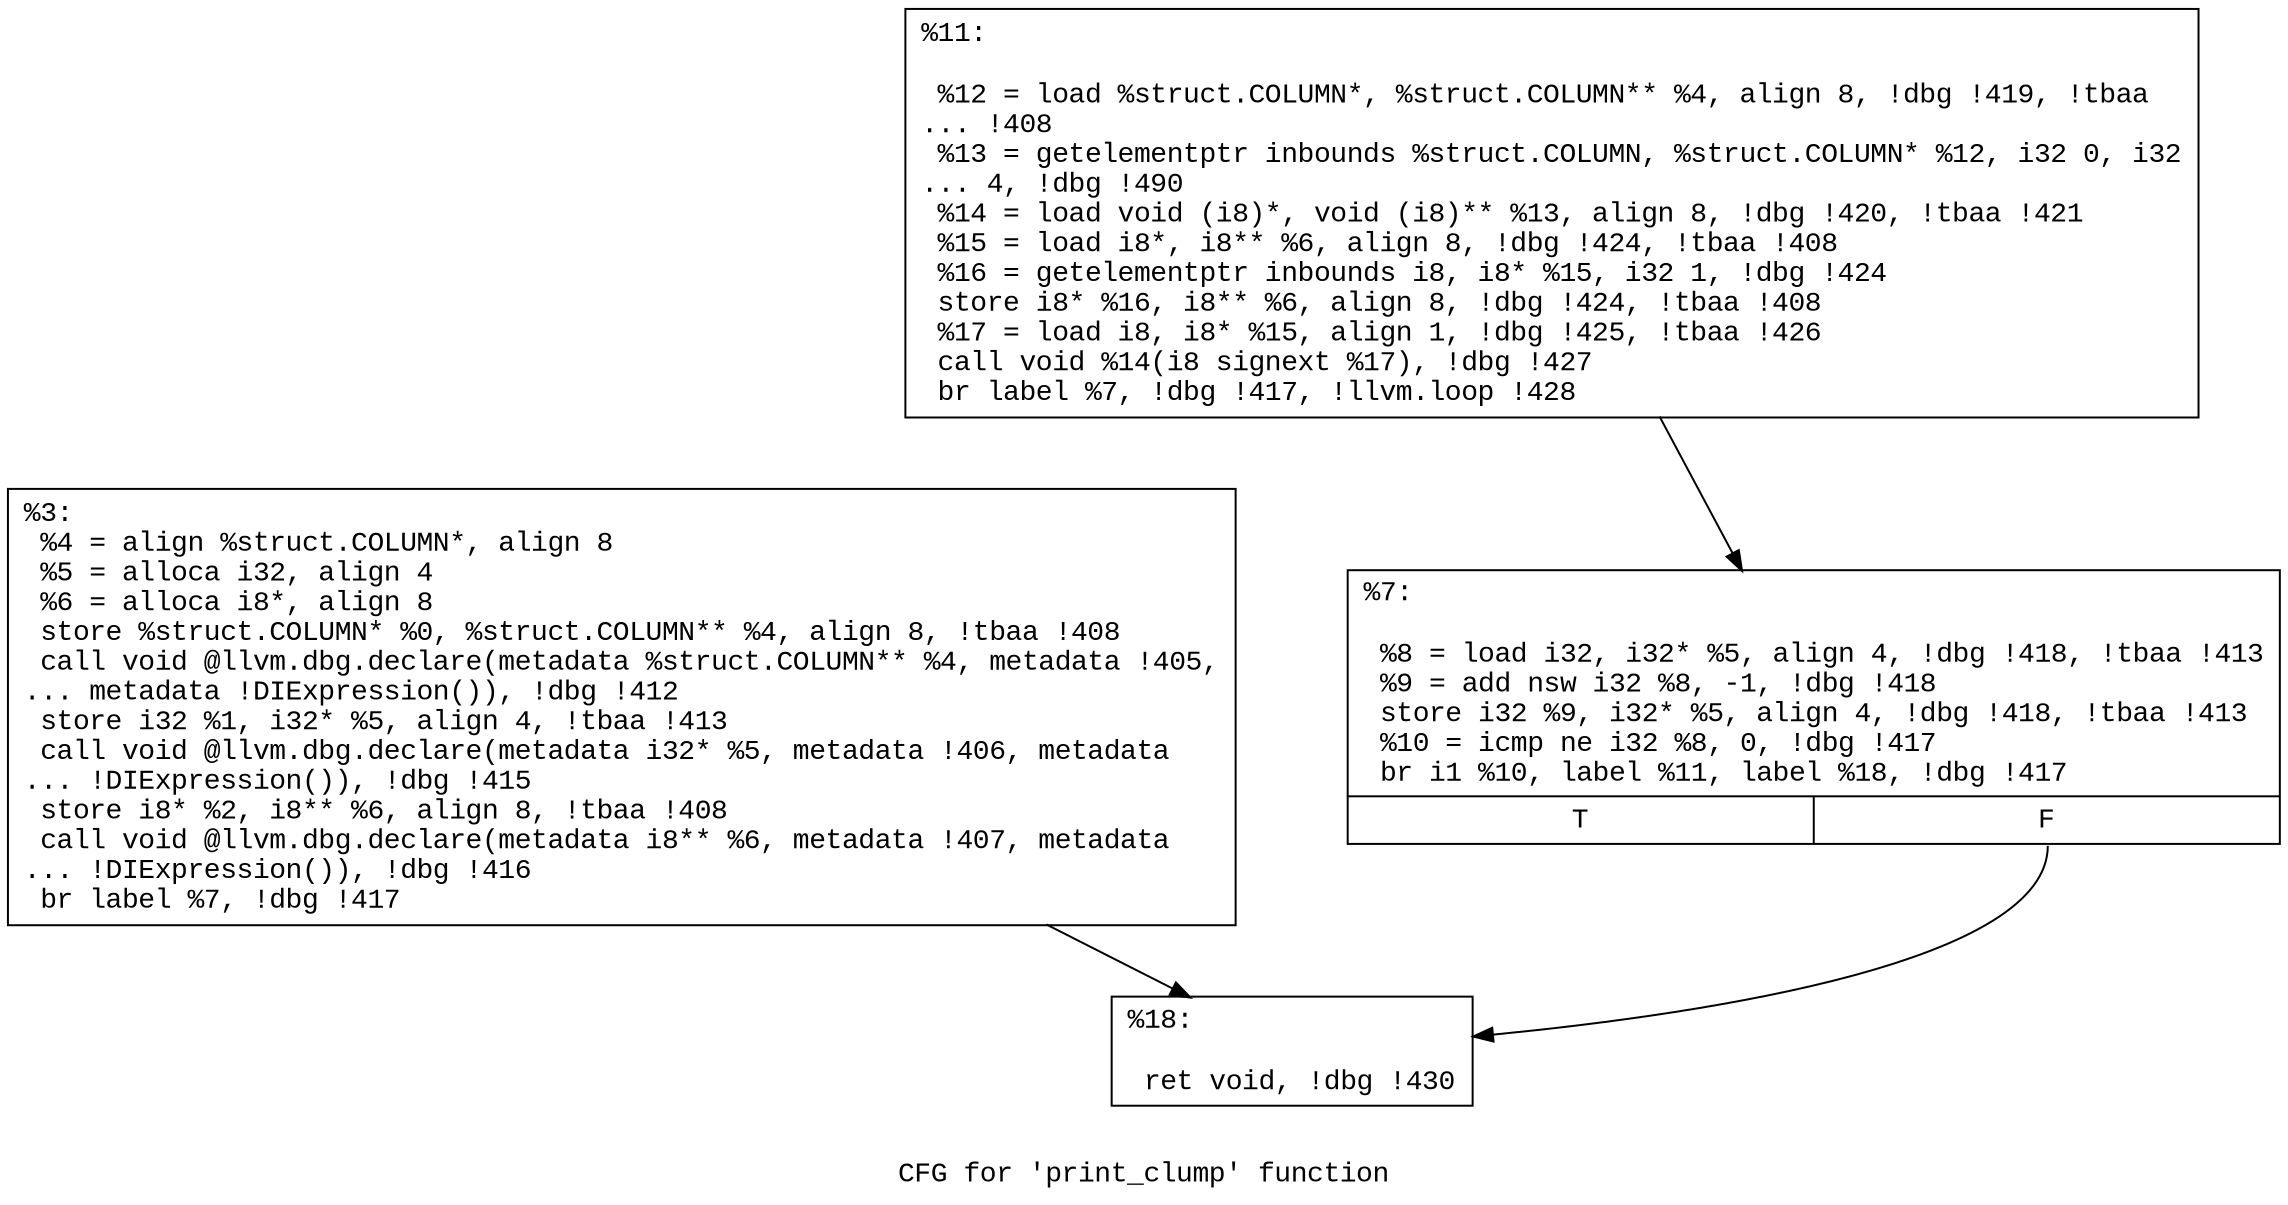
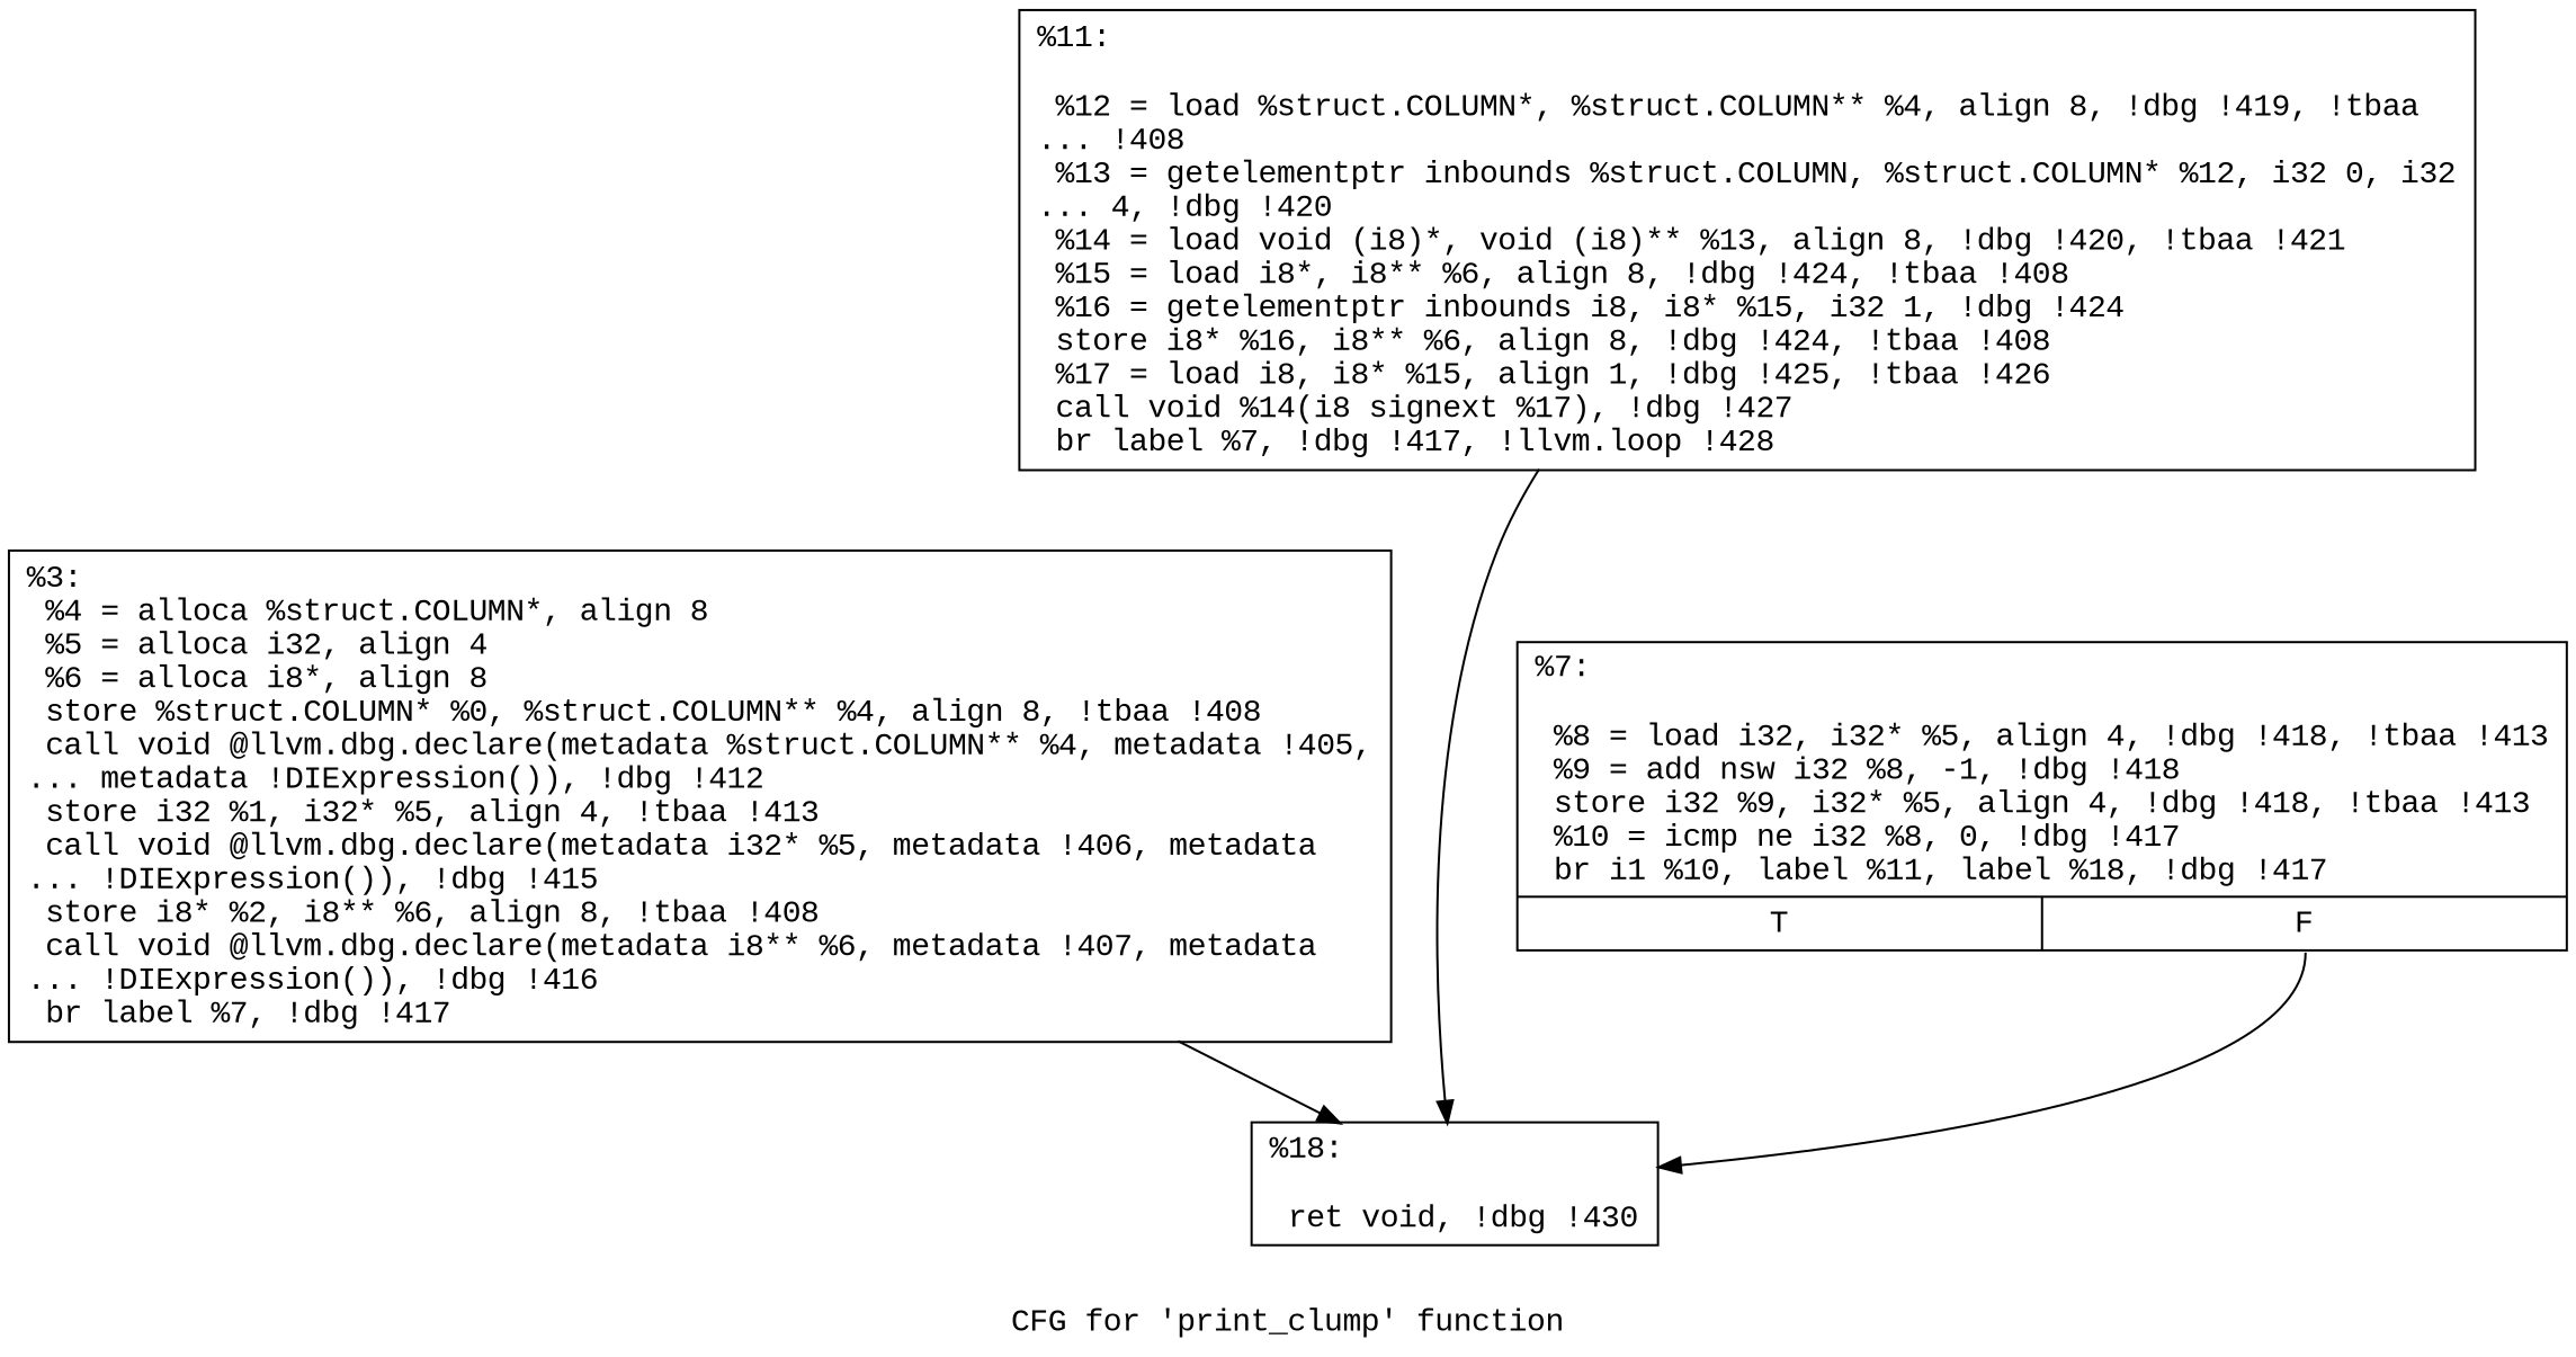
  digraph {
    fontname="Liberation Mono"
    label="CFG for 'print_clump' function"
    node [fontname="Liberation Mono" shape=record]
    edge [fontname="Liberation Mono"]
-   n1 [label="{%3:\l  %4 = align %struct.COLUMN*, align 8\l  %5 = alloca i32, align 4\l  %6 = alloca i8*, align 8\l  store %struct.COLUMN* %0, %struct.COLUMN** %4, align 8, !tbaa !408\l  call void @llvm.dbg.declare(metadata %struct.COLUMN** %4, metadata !405,\l... metadata !DIExpression()), !dbg !412\l  store i32 %1, i32* %5, align 4, !tbaa !413\l  call void @llvm.dbg.declare(metadata i32* %5, metadata !406, metadata\l... !DIExpression()), !dbg !415\l  store i8* %2, i8** %6, align 8, !tbaa !408\l  call void @llvm.dbg.declare(metadata i8** %6, metadata !407, metadata\l... !DIExpression()), !dbg !416\l  br label %7, !dbg !417\l}"]
+   n1 [label="{%3:\l  %4 = alloca %struct.COLUMN*, align 8\l  %5 = alloca i32, align 4\l  %6 = alloca i8*, align 8\l  store %struct.COLUMN* %0, %struct.COLUMN** %4, align 8, !tbaa !408\l  call void @llvm.dbg.declare(metadata %struct.COLUMN** %4, metadata !405,\l... metadata !DIExpression()), !dbg !412\l  store i32 %1, i32* %5, align 4, !tbaa !413\l  call void @llvm.dbg.declare(metadata i32* %5, metadata !406, metadata\l... !DIExpression()), !dbg !415\l  store i8* %2, i8** %6, align 8, !tbaa !408\l  call void @llvm.dbg.declare(metadata i8** %6, metadata !407, metadata\l... !DIExpression()), !dbg !416\l  br label %7, !dbg !417\l}"]
    n2 [label="{%18:\l\l  ret void, !dbg !430\l}"]
    n3 [label="{%7:\l\l  %8 = load i32, i32* %5, align 4, !dbg !418, !tbaa !413\l  %9 = add nsw i32 %8, -1, !dbg !418\l  store i32 %9, i32* %5, align 4, !dbg !418, !tbaa !413\l  %10 = icmp ne i32 %8, 0, !dbg !417\l  br i1 %10, label %11, label %18, !dbg !417\l|{<s0>T|<s1>F}}"]
-   n4 [label="{%11:\l\l  %12 = load %struct.COLUMN*, %struct.COLUMN** %4, align 8, !dbg !419, !tbaa\l... !408\l  %13 = getelementptr inbounds %struct.COLUMN, %struct.COLUMN* %12, i32 0, i32\l... 4, !dbg !490\l  %14 = load void (i8)*, void (i8)** %13, align 8, !dbg !420, !tbaa !421\l  %15 = load i8*, i8** %6, align 8, !dbg !424, !tbaa !408\l  %16 = getelementptr inbounds i8, i8* %15, i32 1, !dbg !424\l  store i8* %16, i8** %6, align 8, !dbg !424, !tbaa !408\l  %17 = load i8, i8* %15, align 1, !dbg !425, !tbaa !426\l  call void %14(i8 signext %17), !dbg !427\l  br label %7, !dbg !417, !llvm.loop !428\l}"]
+   n4 [label="{%11:\l\l  %12 = load %struct.COLUMN*, %struct.COLUMN** %4, align 8, !dbg !419, !tbaa\l... !408\l  %13 = getelementptr inbounds %struct.COLUMN, %struct.COLUMN* %12, i32 0, i32\l... 4, !dbg !420\l  %14 = load void (i8)*, void (i8)** %13, align 8, !dbg !420, !tbaa !421\l  %15 = load i8*, i8** %6, align 8, !dbg !424, !tbaa !408\l  %16 = getelementptr inbounds i8, i8* %15, i32 1, !dbg !424\l  store i8* %16, i8** %6, align 8, !dbg !424, !tbaa !408\l  %17 = load i8, i8* %15, align 1, !dbg !425, !tbaa !426\l  call void %14(i8 signext %17), !dbg !427\l  br label %7, !dbg !417, !llvm.loop !428\l}"]
    n1 -> n2
    n3 -> n2 [tailport=s1]
-   n4 -> n3
+   n4 -> n2
  }
